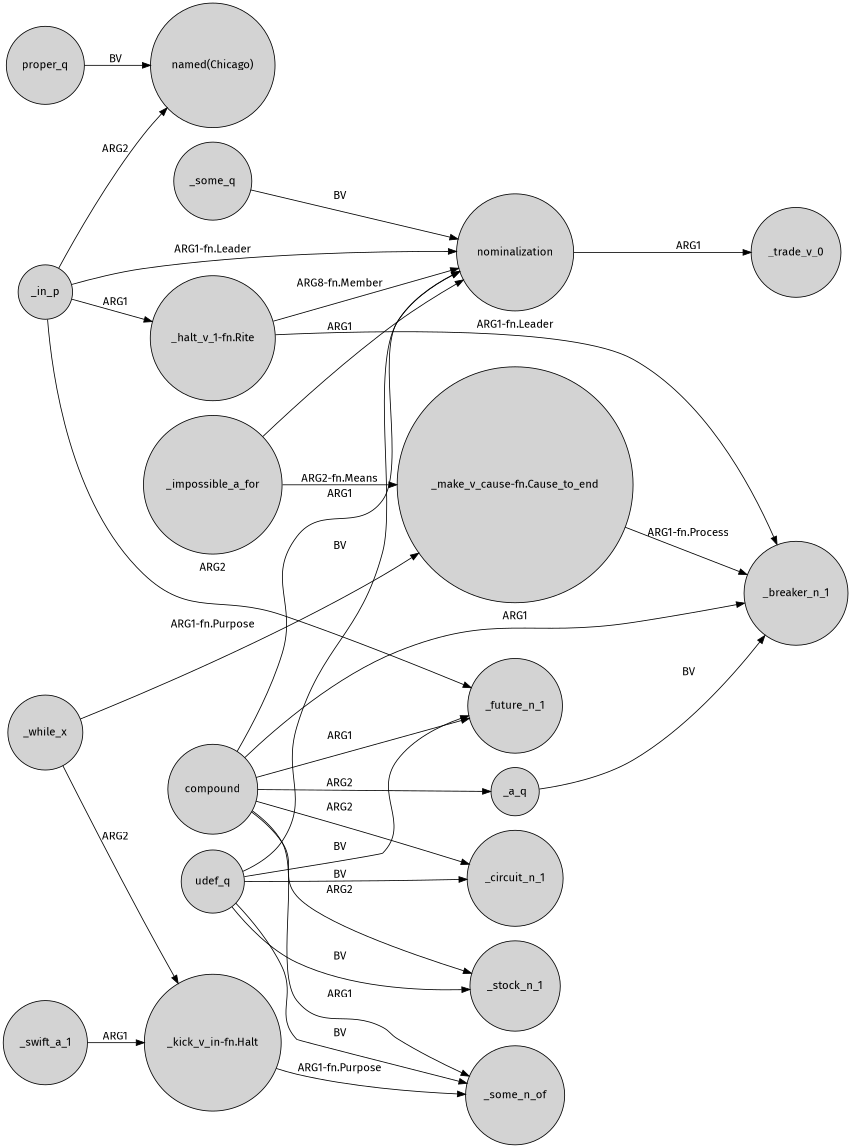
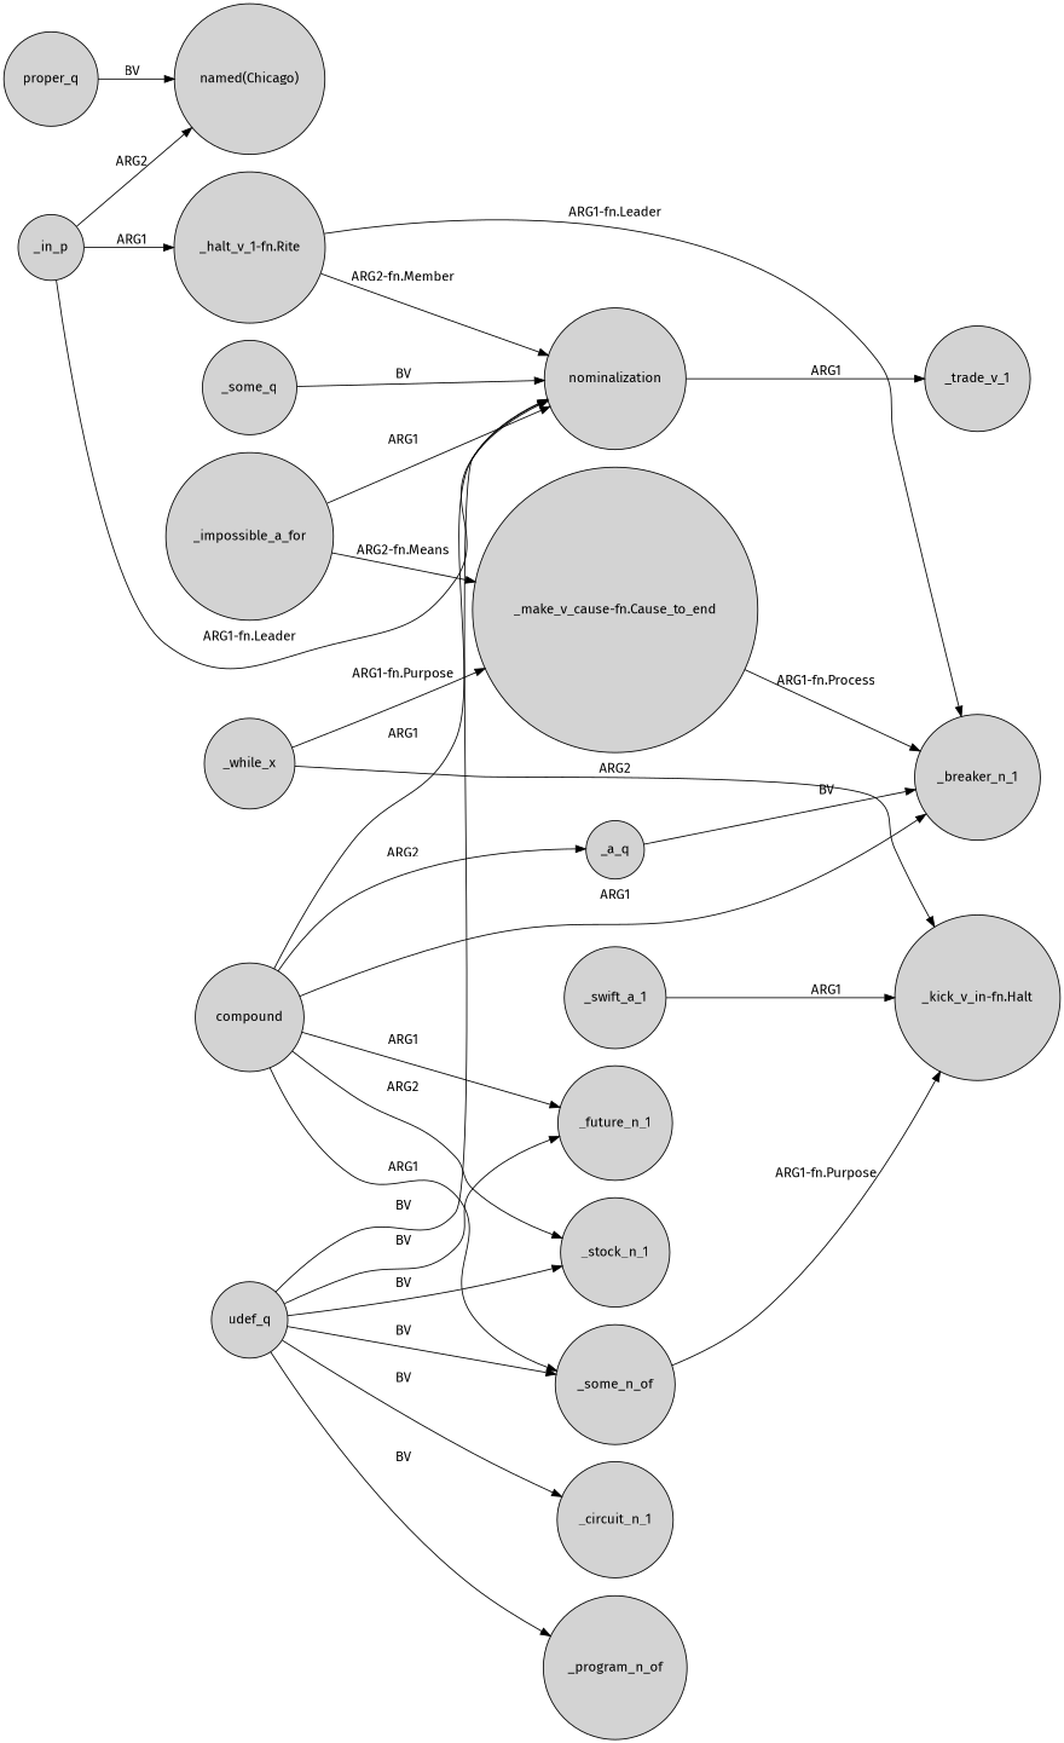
  digraph {
    fontname="Fira Sans"
    rankdir=LR
    node [fontname="Fira Sans" shape=circle style=filled]
    edge [fontname="Fira Sans"]
    _in_p
    "named(Chicago)"
    "_halt_v_1-fn.Rite"
    nominalization
    _future_n_1
    _breaker_n_1
-   _trade_v_1 [label=_trade_v_0]
+   _trade_v_1
    "_make_v_cause-fn.Cause_to_end"
    _impossible_a_for
    compound
    n11 [label=_some_n_of]
    _circuit_n_1
    _stock_n_1
    _a_q
    udef_q
+   _program_n_of
    "_kick_v_in-fn.Halt"
    _some_q
    _while_x
    _swift_a_1
    proper_q
    _in_p -> "named(Chicago)" [label=ARG2]
    _in_p -> "_halt_v_1-fn.Rite" [label=ARG1]
    _in_p -> nominalization [label="ARG1-fn.Leader"]
-   _in_p -> _future_n_1 [label=ARG2]
-   "_halt_v_1-fn.Rite" -> nominalization [label="ARG8-fn.Member"]
+   "_halt_v_1-fn.Rite" -> nominalization [label="ARG2-fn.Member"]
    "_halt_v_1-fn.Rite" -> _breaker_n_1 [label="ARG1-fn.Leader"]
    nominalization -> _trade_v_1 [label=ARG1]
    "_make_v_cause-fn.Cause_to_end" -> _breaker_n_1 [label="ARG1-fn.Process"]
    _impossible_a_for -> nominalization [label=ARG1]
    _impossible_a_for -> "_make_v_cause-fn.Cause_to_end" [label="ARG2-fn.Means"]
    compound -> nominalization [label=ARG1]
    compound -> _future_n_1 [label=ARG1]
    compound -> _breaker_n_1 [label=ARG1]
    compound -> n11 [label=ARG1]
-   compound -> _circuit_n_1 [label=ARG2]
    compound -> _stock_n_1 [label=ARG2]
    compound -> _a_q [label=ARG2]
    _a_q -> _breaker_n_1 [label=BV]
    udef_q -> nominalization [label=BV]
    udef_q -> _future_n_1 [label=BV]
    udef_q -> n11 [label=BV]
    udef_q -> _circuit_n_1 [label=BV]
    udef_q -> _stock_n_1 [label=BV]
-   "_kick_v_in-fn.Halt" -> n11 [label="ARG1-fn.Purpose"]
+   udef_q -> _program_n_of [label=BV]
+   n11 -> "_kick_v_in-fn.Halt" [label="ARG1-fn.Purpose"]
    _some_q -> nominalization [label=BV]
    _while_x -> "_make_v_cause-fn.Cause_to_end" [label="ARG1-fn.Purpose"]
    _while_x -> "_kick_v_in-fn.Halt" [label=ARG2]
    _swift_a_1 -> "_kick_v_in-fn.Halt" [label=ARG1]
    proper_q -> "named(Chicago)" [label=BV]
  }
